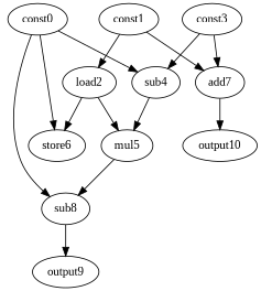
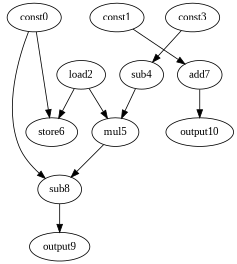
  digraph {
    fontname="Liberation Serif"
    node [fontname="Liberation Serif" opcode=const]
    edge [fontname="Liberation Serif" operand=0]
    sub4 [opcode=sub]
    const0
    sub8 [opcode=sub]
    store6 [opcode=store]
    mul5 [opcode=mul]
    output9 [opcode=output]
    load2 [opcode=load]
    const1
    add7 [opcode=add]
    output10 [opcode=output]
    const3
    sub4 -> mul5 [operand=1]
-   const0 -> sub4
    const0 -> sub8
    const0 -> store6 [operand=1]
    sub8 -> output9
    mul5 -> sub8 [operand=1]
    load2 -> store6
    load2 -> mul5
-   const1 -> load2
    const1 -> add7
    add7 -> output10
    const3 -> sub4 [operand=1]
-   const3 -> add7 [operand=1]
  }
